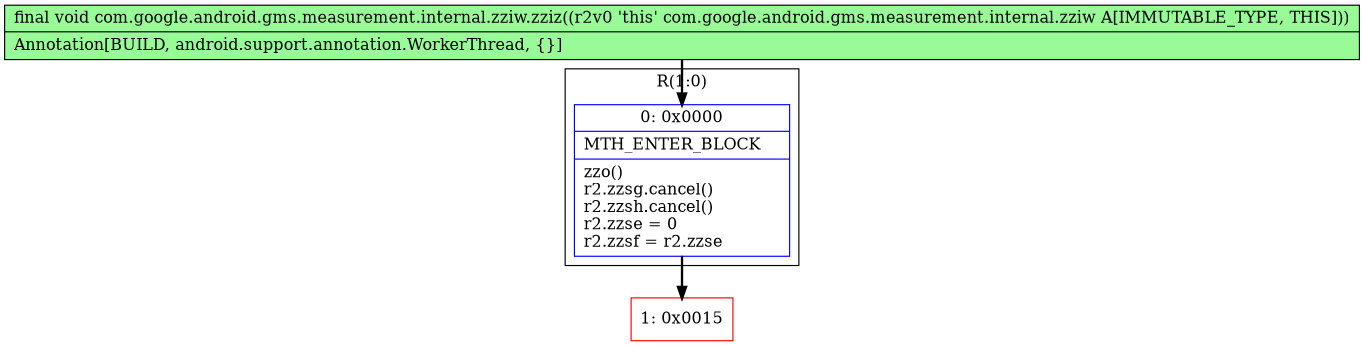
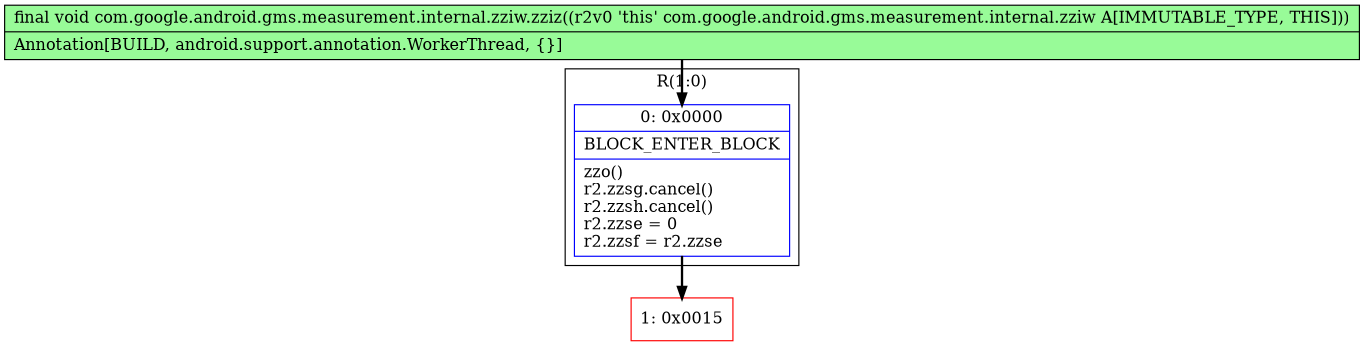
  digraph {
    node [shape=record style=filled fillcolor=white]
    edge [style=bold]
-   n1 [color=blue label="{0\:\ 0x0000|MTH_ENTER_BLOCK\l|zzo()\lr2.zzsg.cancel()\lr2.zzsh.cancel()\lr2.zzse = 0\lr2.zzsf = r2.zzse\l}"]
+   n1 [color=blue label="{0\:\ 0x0000|BLOCK_ENTER_BLOCK\l|zzo()\lr2.zzsg.cancel()\lr2.zzsh.cancel()\lr2.zzse = 0\lr2.zzsf = r2.zzse\l}"]
    n2 [color=red label="{1\:\ 0x0015}"]
    n3 [label="{final void com.google.android.gms.measurement.internal.zziw.zziz((r2v0 'this' com.google.android.gms.measurement.internal.zziw A[IMMUTABLE_TYPE, THIS]))  | Annotation[BUILD, android.support.annotation.WorkerThread, \{\}]\l}" fillcolor=palegreen]
    subgraph cluster_1 {
      label="R(1:0)"
      n1
    }
    n1 -> n2
    n3 -> n1
  }
